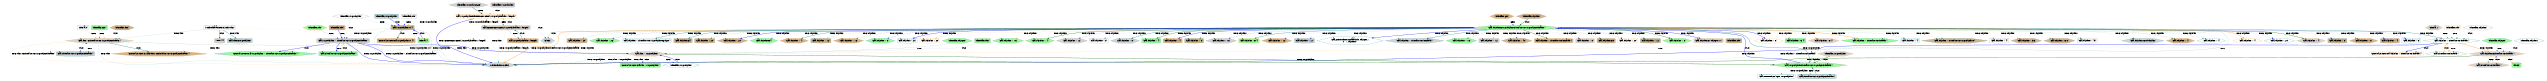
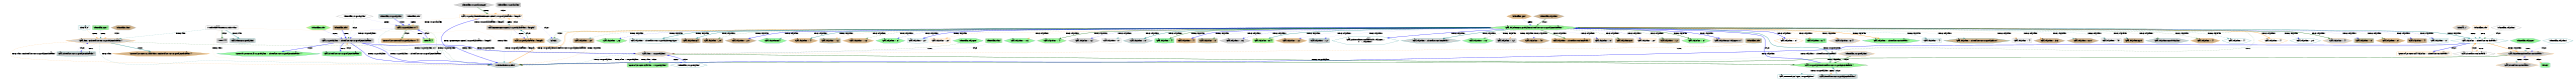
  digraph {
    node [color=teal fillcolor=tan shape=hexagon style=filled]
    edge [color=blue style=bold]
    n1 [color=darkorange fillcolor=lightgrey label="(Call,obj_tlen-=sizeof(struct in_addr))"]
    n2 [color=darkorange fillcolor=lightgrey label="(Call,sizeof(struct in_addr))"]
    n3 [fillcolor=palegreen label="(Block,)" shape=cylinder]
    n4 [fillcolor=lightgrey label="(MethodReturn,RET)"]
    n5 [fillcolor=white label="(Call,obj_tlen < sizeof(struct in_addr))"]
    n6 [color=darkorange fillcolor=white label="(ControlStructure,if (obj_tlen < sizeof(struct in_addr)))" shape=cylinder]
    n7 [color=gray40 fillcolor=white label="(Call,sizeof(struct in_addr))"]
    n8 [color=gray40 fillcolor=palegreen label="(Call,obj_tlen=rsvp_obj_len-sizeof(struct rsvp_object_header))"]
    n9 [color=gray40 fillcolor=palegreen label="(Call,rsvp_obj_len-sizeof(struct rsvp_object_header))"]
    n10 [fillcolor=lightgrey label="(Block,)"]
    n11 [color=gray40 label="(Call,obj_tlen >= 8)"]
    n12 [color=gray40 fillcolor=white label="(Call,obj_tlen < 40)" shape=cylinder]
+   n13 [color=gray40 label="(Call,obj_tlen-=20)" shape=cylinder]
    n14 [fillcolor=lightgrey label="(Call,obj_tlen+=subobj_len)"]
    n15 [color=darkorange label="(Call,obj_tlen < 4)"]
    n16 [fillcolor=white label="(Call,obj_tlen < 4)"]
    n17 [color=darkorange fillcolor=white label="(Call,obj_tlen < 4)"]
    n18 [fillcolor=white label="(Call,obj_tlen < 20)"]
    n19 [color=darkorange fillcolor=lightgrey label="(Call,obj_tlen < 4)"]
    n20 [label="(Call,obj_tlen < 8)" shape=cylinder]
    n21 [color=darkorange label="(Call,obj_tlen < 8)"]
    n22 [color=gray40 label="(Call,obj_tlen < 4)" shape=cylinder]
    n23 [fillcolor=white label="(Call,obj_tlen < 8)" shape=cylinder]
    n24 [color=gray40 label="(Call,obj_tlen < 20)" shape=cylinder]
    n25 [color=gray40 fillcolor=palegreen label="(Call,obj_tlen < 26)"]
    n26 [fillcolor=white label="(Call,obj_tlen < sizeof(struct rsvp_obj_integrity_t))" shape=cylinder]
    n27 [color=gray40 label="(Call,obj_tlen-=4)" shape=cylinder]
    n28 [color=gray40 label="(Call,obj_tlen < 20)" shape=cylinder]
    n29 [color=gray40 label="(Call,obj_tlen < 20)"]
    n30 [fillcolor=palegreen label="(Call,obj_tlen-=4)"]
    n31 [color=darkorange label="(Call,obj_tlen < 4)"]
    n32 [label="(Call,obj_tlen < 12)" shape=cylinder]
    n33 [color=darkorange label="(Call,obj_tlen < 16)"]
    n34 [fillcolor=palegreen label="(Call,obj_tlen < 8)"]
    n35 [fillcolor=white label="(Call,obj_tlen < 20)" shape=cylinder]
    n36 [color=darkorange fillcolor=white label="(Call,obj_tlen < 20)" shape=cylinder]
    n37 [fillcolor=palegreen label="(Call,obj_tlen < 16)"]
    n38 [color=gray40 fillcolor=palegreen label="(Call,obj_tlen < 4)"]
    n39 [color=gray40 fillcolor=lightgrey label="(Call,obj_tlen < 12)"]
    n40 [color=gray40 fillcolor=white label="(Call,obj_tlen < 8)" shape=cylinder]
    n41 [fillcolor=lightgrey label="(Call,obj_tlen < 8)"]
    n42 [fillcolor=palegreen label="(Call,obj_tlen < 4)" shape=cylinder]
    n43 [color=darkorange label="(Call,obj_tlen < 4)" shape=cylinder]
    n44 [label="(Call,obj_tlen < 8)" shape=cylinder]
    n45 [color=gray40 fillcolor=lightgrey label="(Call,obj_tlen < 16)"]
    n46 [color=darkorange fillcolor=palegreen label="(Call,obj_tlen >= 4)" shape=cylinder]
    n47 [color=darkorange label="(Call,obj_tlen < 12)"]
    n48 [fillcolor=lightgrey label="(Call,obj_tlen < 12)" shape=cylinder]
    n49 [fillcolor=white label="(Call,print_unknown_data(ndo, obj_tptr, \"\n\t    \", obj_tlen))"]
    n50 [fillcolor=lightgrey label="(Call,obj_tlen < sizeof(struct in6_addr))"]
    n51 [fillcolor=palegreen label="(Call,obj_tlen < 16)"]
    n52 [color=gray40 fillcolor=lightgrey label="(Call,obj_tlen < 12)" shape=cylinder]
    n53 [color=gray40 label="(Call,obj_tlen < 40)"]
    n54 [color=darkorange label="(Call,obj_tlen < sizeof(struct in6_addr))" shape=cylinder]
    n55 [color=darkorange fillcolor=lightgrey label="(Call,obj_tlen < 8)" shape=cylinder]
    n56 [color=gray40 label="(Call,obj_tlen-=8)" shape=cylinder]
    n57 [color=darkorange fillcolor=white label="(Call,obj_tlen < 20)" shape=cylinder]
    n58 [label="(Call,obj_tlen < 12)" shape=cylinder]
    n59 [color=gray40 fillcolor=palegreen label="(Call,obj_tlen < 8)"]
    n60 [color=darkorange fillcolor=lightgrey label="(Call,obj_tlen-=*(obj_tptr+1))" shape=cylinder]
    n61 [color=darkorange fillcolor=white label="(Call,obj_tlen < 8)"]
    n62 [fillcolor=palegreen label="(Call,obj_tlen >= 4)" shape=cylinder]
    n63 [color=darkorange fillcolor=lightgrey label="(Call,obj_tlen >= 4)"]
    n64 [fillcolor=palegreen label="(Call,obj_tlen < sizeof(struct in_addr))"]
    n65 [fillcolor=white label="(Call,obj_tlen < 4)" shape=cylinder]
    n66 [label="(Call,obj_tlen < sizeof(struct rsvp_obj_frr_t))"]
    n67 [color=gray40 fillcolor=white label="(Call,obj_tlen < 4)" shape=cylinder]
    n68 [color=gray40 label="(Call,obj_tlen < 36)"]
    n69 [fillcolor=white label="(Call,ND_TTEST2(*tptr, rsvp_obj_len))" shape=cylinder]
    n70 [fillcolor=lightgrey label="(Call,sizeof(struct rsvp_object_header))" shape=cylinder]
    n71 [color=darkorange fillcolor=lightgrey label="(Call,tlen < rsvp_obj_len)"]
    n72 [fillcolor=white label="(Identifier,rsvp_obj_len)"]
    n73 [color=gray40 fillcolor=palegreen label="(ControlStructure,if(tlen < rsvp_obj_len))" shape=cylinder]
    n74 [fillcolor=lightgrey label="(Call,tlen-=rsvp_obj_len)" shape=cylinder]
    n75 [color=darkorange fillcolor=lightgrey label="(Call,tlen>=sizeof(struct rsvp_object_header))"]
    n76 [color=darkorange label="(ControlStructure,while(tlen>=sizeof(struct rsvp_object_header)))"]
    n77 [fillcolor=lightgrey label="(Call,sizeof(struct rsvp_object_header))" shape=cylinder]
    n78 [color=gray40 fillcolor=white label="(MethodParameterIn,u_int tlen)" shape=cylinder]
    1000144 [color=gray40 fillcolor=lightgrey shape=cylinder]
    n80 [color=gray40 fillcolor=lightgrey label="(Call,rsvp_obj_len < sizeof(struct rsvp_object_header))" shape=cylinder]
    n81 [fillcolor=palegreen label="(Call,sizeof(struct rsvp_object_header))" shape=cylinder]
    n82 [fillcolor=palegreen label="(ControlStructure,if(rsvp_obj_len < sizeof(struct rsvp_object_header)))"]
    n83 [label="(Call,rsvp_obj_len % 4)" shape=cylinder]
    n84 [color=darkorange label="(ControlStructure,if(rsvp_obj_len % 4))" shape=cylinder]
    n85 [color=darkorange fillcolor=palegreen label="(Literal,4)" shape=cylinder]
    n86 [color=darkorange fillcolor=white label="(Call,rsvp_obj_len=EXTRACT_16BITS(rsvp_obj_header->length))" shape=cylinder]
    n87 [color=darkorange fillcolor=lightgrey label="(Call,EXTRACT_16BITS(rsvp_obj_header->length))" shape=cylinder]
    n88 [color=darkorange label="(Call,rsvp_obj_header->length)" shape=cylinder]
    n89 [color=gray40 fillcolor=lightgrey label="(Identifier,rsvp_obj_ctype)"]
    n90 [color=darkorange fillcolor=lightgrey label="(Identifier,rsvp_obj_len)"]
    n91 [fillcolor=white label="(Literal,0)" shape=cylinder]
    n92 [color=gray40 label="(Identifier,ndo)" shape=cylinder]
    n93 [fillcolor=palegreen label="(Identifier,obj_tptr)"]
    n94 [color=gray40 fillcolor=white label="(Identifier,rsvp_obj_len)"]
    n95 [color=darkorange fillcolor=white label="(Identifier,ndo)" shape=cylinder]
    n96 [color=gray40 fillcolor=lightgrey label="(Identifier,rsvp_obj_len)" shape=cylinder]
    n97 [fillcolor=palegreen label="(Identifier,obj_tptr)"]
    n98 [color=gray40 fillcolor=palegreen label="(Identifier,tlen)" shape=cylinder]
    n99 [fillcolor=white label="(Identifier,obj_tlen)"]
    n100 [color=gray40 fillcolor=palegreen label="(Identifier,tptr)" shape=cylinder]
    n101 [color=gray40 fillcolor=white label="(Identifier,ndo)" shape=cylinder]
    n102 [color=darkorange label="(Identifier,tptr)"]
    n103 [label="(Identifier,ndo)" shape=cylinder]
    n104 [color=gray40 label="(Identifier,obj_tlen)"]
    n105 [color=gray40 label="(Identifier,tlen)"]
    n106 [fillcolor=lightgrey label="(Identifier,rsvp_obj_len)" shape=cylinder]
    n107 [color=darkorange fillcolor=palegreen label="(Identifier,ndo)"]
    n108 [color=gray40 fillcolor=white label="(Identifier,obj_tlen)"]
    n109 [color=darkorange fillcolor=lightgrey label="(Literal,1)"]
    n1 -> n2 [color=teal label="CFG: " style=dashed]
    n1 -> n3 [color=darkorange label="AST: " style=dashed]
    n1 -> n4 [color=darkgreen label="DDG: obj_tlen"]
    n2 -> n1 [label="AST: " style=dotted]
    n5 -> n1 [color=darkorange label="DDG: obj_tlen"]
    n5 -> n4 [label="DDG: obj_tlen"]
    n5 -> n4 [color=teal label="DDG: obj_tlen < sizeof(struct in_addr)" style=dotted]
    n5 -> n6 [label="AST: "]
    n5 -> n7 [color=darkorange label="CFG: " style=dashed]
    n7 -> n5 [color=darkorange label="AST: "]
    n8 -> n4 [color=darkorange label="DDG: rsvp_obj_len-sizeof(struct rsvp_object_header)"]
    n8 -> n4 [color=darkorange label="DDG: obj_tlen" style=dashed]
    n8 -> n5 [color=teal label="DDG: obj_tlen"]
    n8 -> n9 [color=darkgreen label="CFG: " style=dashed]
    n8 -> n10 [color=darkgreen label="AST: " style=dashed]
    n8 -> n11 [color=teal label="DDG: obj_tlen" style=dotted]
    n8 -> n12 [color=teal label="DDG: obj_tlen" style=dashed]
+   n8 -> n13 [color=teal label="DDG: obj_tlen" style=dotted]
    n8 -> n14 [color=darkgreen label="DDG: obj_tlen" style=dotted]
    n8 -> n15 [color=darkgreen label="DDG: obj_tlen" style=dashed]
    n8 -> n16 [color=teal label="DDG: obj_tlen" style=dashed]
    n8 -> n17 [color=darkorange label="DDG: obj_tlen"]
    n8 -> n18 [label="DDG: obj_tlen" style=dotted]
    n8 -> n19 [color=darkgreen label="DDG: obj_tlen"]
    n8 -> n20 [label="DDG: obj_tlen" style=dotted]
    n8 -> n21 [color=darkgreen label="DDG: obj_tlen" style=dotted]
    n8 -> n22 [label="DDG: obj_tlen" style=dotted]
    n8 -> n23 [label="DDG: obj_tlen" style=dashed]
    n8 -> n24 [color=teal label="DDG: obj_tlen" style=dashed]
    n8 -> n25 [label="DDG: obj_tlen" style=dashed]
    n8 -> n26 [color=teal label="DDG: obj_tlen"]
    n8 -> n27 [color=teal label="DDG: obj_tlen"]
    n8 -> n28 [color=darkgreen label="DDG: obj_tlen" style=dashed]
    n8 -> n29 [label="DDG: obj_tlen"]
    n8 -> n30 [color=teal label="DDG: obj_tlen" style=dotted]
    n8 -> n31 [color=teal label="DDG: obj_tlen"]
    n8 -> n32 [color=darkorange label="DDG: obj_tlen" style=dashed]
    n8 -> n33 [color=darkgreen label="DDG: obj_tlen" style=dashed]
    n8 -> n34 [label="DDG: obj_tlen" style=dashed]
    n8 -> n35 [label="DDG: obj_tlen"]
    n8 -> n36 [color=darkorange label="DDG: obj_tlen" style=dashed]
    n8 -> n37 [color=darkorange label="DDG: obj_tlen" style=dotted]
    n8 -> n38 [color=darkgreen label="DDG: obj_tlen"]
    n8 -> n39 [label="DDG: obj_tlen" style=dashed]
    n8 -> n40 [color=teal label="DDG: obj_tlen" style=dotted]
    n8 -> n41 [color=teal label="DDG: obj_tlen"]
    n8 -> n42 [color=darkgreen label="DDG: obj_tlen"]
    n8 -> n43 [label="DDG: obj_tlen"]
    n8 -> n44 [color=darkgreen label="DDG: obj_tlen" style=dotted]
    n8 -> n45 [label="DDG: obj_tlen" style=dashed]
    n8 -> n46 [color=teal label="DDG: obj_tlen"]
    n8 -> n47 [label="DDG: obj_tlen" style=dotted]
    n8 -> n48 [label="DDG: obj_tlen" style=dotted]
    n8 -> n49 [label="DDG: obj_tlen"]
    n8 -> n50 [color=teal label="DDG: obj_tlen"]
    n8 -> n51 [color=darkgreen label="DDG: obj_tlen" style=dashed]
    n8 -> n52 [color=darkorange label="DDG: obj_tlen" style=dashed]
    n8 -> n53 [label="DDG: obj_tlen" style=dotted]
    n8 -> n54 [color=darkgreen label="DDG: obj_tlen"]
    n8 -> n55 [label="DDG: obj_tlen" style=dotted]
    n8 -> n56 [color=darkgreen label="DDG: obj_tlen" style=dashed]
    n8 -> n57 [label="DDG: obj_tlen" style=dashed]
    n8 -> n58 [color=darkgreen label="DDG: obj_tlen" style=dashed]
    n8 -> n59 [color=darkgreen label="DDG: obj_tlen"]
    n8 -> n60 [label="DDG: obj_tlen"]
    n8 -> n61 [label="DDG: obj_tlen"]
    n8 -> n62 [color=darkorange label="DDG: obj_tlen" style=dashed]
    n8 -> n63 [color=darkorange label="DDG: obj_tlen" style=dashed]
    n8 -> n64 [color=darkorange label="DDG: obj_tlen"]
    n8 -> n65 [color=teal label="DDG: obj_tlen" style=dashed]
    n8 -> n66 [color=teal label="DDG: obj_tlen" style=dotted]
    n8 -> n67 [color=darkorange label="DDG: obj_tlen" style=dotted]
    n8 -> n68 [color=darkorange label="DDG: obj_tlen" style=dotted]
    n9 -> n8 [label="AST: "]
    n9 -> n8 [color=teal label="DDG: rsvp_obj_len"]
    n9 -> n69 [color=teal label="DDG: rsvp_obj_len" style=dotted]
    n9 -> n70 [color=darkorange label="CFG: " style=dotted]
    n70 -> n9 [color=teal label="AST: "]
    n71 -> n4 [color=teal label="DDG: rsvp_obj_len" style=dashed]
    n71 -> n4 [color=darkgreen label="DDG: tlen < rsvp_obj_len" style=dotted]
    n71 -> n4 [color=darkorange label="DDG: tlen" style=dotted]
    n71 -> n9 [color=darkgreen label="DDG: rsvp_obj_len"]
    n71 -> n72 [label="CFG: " style=dotted]
    n71 -> n73 [label="AST: " style=dotted]
    n72 -> n71 [label="AST: "]
    n75 -> n4 [color=darkorange label="DDG: tlen>=sizeof(struct rsvp_object_header)" style=dashed]
    n75 -> n4 [color=teal label="DDG: tlen" style=dashed]
    n75 -> n71 [color=darkgreen label="DDG: tlen" style=dashed]
    n75 -> n76 [color=teal label="AST: "]
    n75 -> n77 [label="CFG: " style=dotted]
    n77 -> n75 [label="AST: " style=dotted]
    n78 -> n4 [color=darkorange label="DDG: tlen" style=dotted]
    n78 -> n71 [color=darkorange label="DDG: tlen" style=dotted]
    n78 -> n74 [color=teal label="DDG: tlen"]
    n78 -> n75 [color=teal label="DDG: tlen" style=dashed]
    n78 -> 1000144 [color=darkgreen label="AST: "]
    n80 -> n4 [label="DDG: rsvp_obj_len"]
    n80 -> n4 [label="DDG: rsvp_obj_len < sizeof(struct rsvp_object_header)"]
    n80 -> n71 [label="DDG: rsvp_obj_len"]
    n80 -> n81 [label="CFG: "]
    n80 -> n82 [label="AST: "]
    n81 -> n80 [color=darkorange label="AST: " style=dotted]
    n83 -> n4 [color=darkgreen label="DDG: rsvp_obj_len" style=dashed]
    n83 -> n4 [color=teal label="DDG: rsvp_obj_len % 4" style=dashed]
    n83 -> n80 [label="DDG: rsvp_obj_len" style=dotted]
    n83 -> n84 [color=darkgreen label="AST: "]
    n83 -> n85 [label="CFG: " style=dotted]
    n85 -> n83 [label="AST: "]
    n86 -> n4 [label="DDG: EXTRACT_16BITS(rsvp_obj_header->length)"]
    n86 -> n10 [label="AST: " style=dotted]
    n86 -> n83 [color=darkorange label="DDG: rsvp_obj_len" style=dotted]
    n86 -> n87 [color=teal label="CFG: " style=dashed]
    n87 -> n4 [color=teal label="DDG: rsvp_obj_header->length" style=dotted]
    n87 -> n86 [color=darkorange label="AST: " style=dashed]
    n87 -> n86 [color=darkorange label="DDG: rsvp_obj_header->length" style=dotted]
    n87 -> n88 [label="CFG: " style=dashed]
    n88 -> n87 [color=teal label="AST: "]
    n89 -> n86 [color=darkgreen label="CFG: "]
    n90 -> n9 [color=darkgreen label="AST: "]
    n91 -> n75 [color=darkorange label="CFG: " style=dashed]
    n92 -> n80 [label="CFG: "]
    n93 -> n71 [color=darkgreen label="CFG: " style=dashed]
    n94 -> n80 [color=darkgreen label="AST: " style=dotted]
    n94 -> n83 [label="CFG: " style=dotted]
    n95 -> n5 [color=teal label="CFG: " style=dotted]
    n96 -> n86 [color=darkorange label="AST: " style=dotted]
    n97 -> n1 [color=teal label="CFG: " style=dotted]
    n98 -> n71 [label="AST: " style=dotted]
    n99 -> n1 [label="AST: " style=dotted]
    n100 -> n75 [color=teal label="CFG: " style=dashed]
    n101 -> n83 [label="CFG: " style=dotted]
    n102 -> n8 [label="CFG: " style=dashed]
    n103 -> n71 [color=darkorange label="CFG: " style=dashed]
    n104 -> n8 [color=darkgreen label="AST: "]
    n105 -> n75 [color=darkorange label="AST: " style=dotted]
    n106 -> n83 [label="AST: "]
    n107 -> n80 [label="CFG: " style=dashed]
    n108 -> n5 [color=darkgreen label="AST: " style=dotted]
    n109 -> n5 [color=teal label="CFG: " style=dotted]
  }
